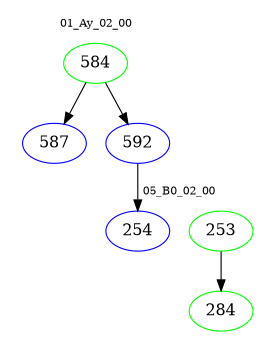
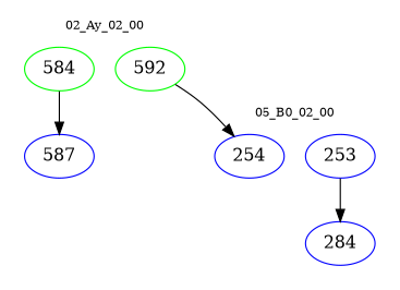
  digraph {
    node [color=blue]
    edge [color=black]
    n1 [color=green label=584]
    n2 [label=587]
-   n3 [label=592]
-   n4 [color=green label=253]
+   n3 [color=green label=592]
+   n4 [label=253]
    n5 [label=254]
-   n6 [color=green label=284]
+   n6 [label=284]
    subgraph cluster_1 {
      color=white
      fontsize=10
-     label="01_Ay_02_00"
+     label="02_Ay_02_00"
      n1
      n2
      n3
    }
    subgraph cluster_2 {
      color=white
      fontsize=10
      label="05_B0_02_00"
      n4
      n5
      n6
    }
    n1 -> n2
-   n1 -> n3
    n3 -> n5
    n4 -> n6
  }
